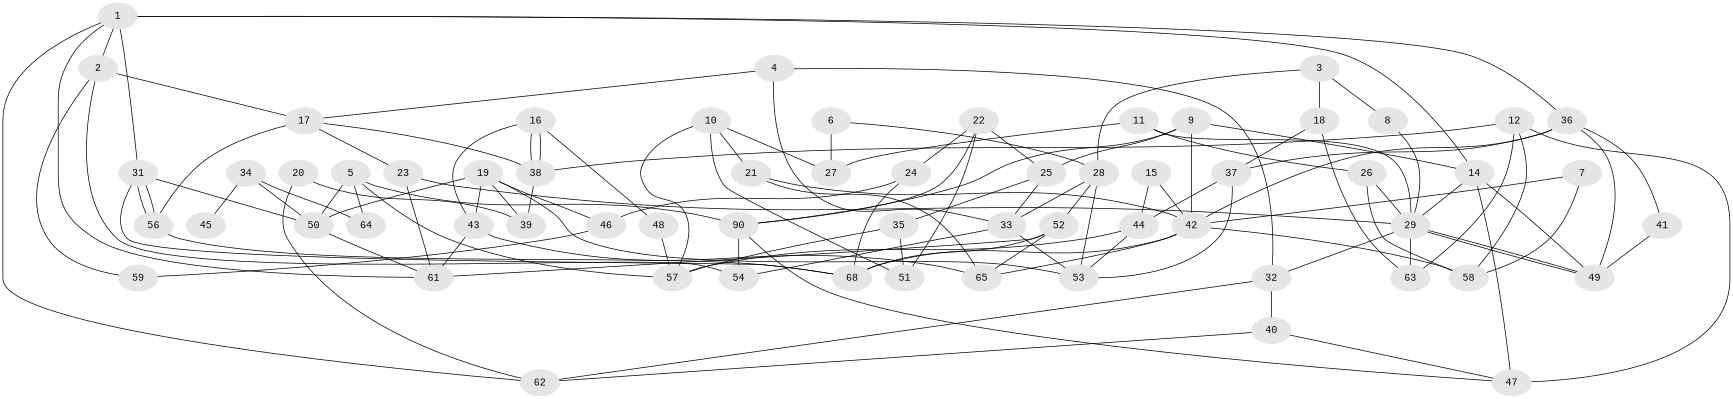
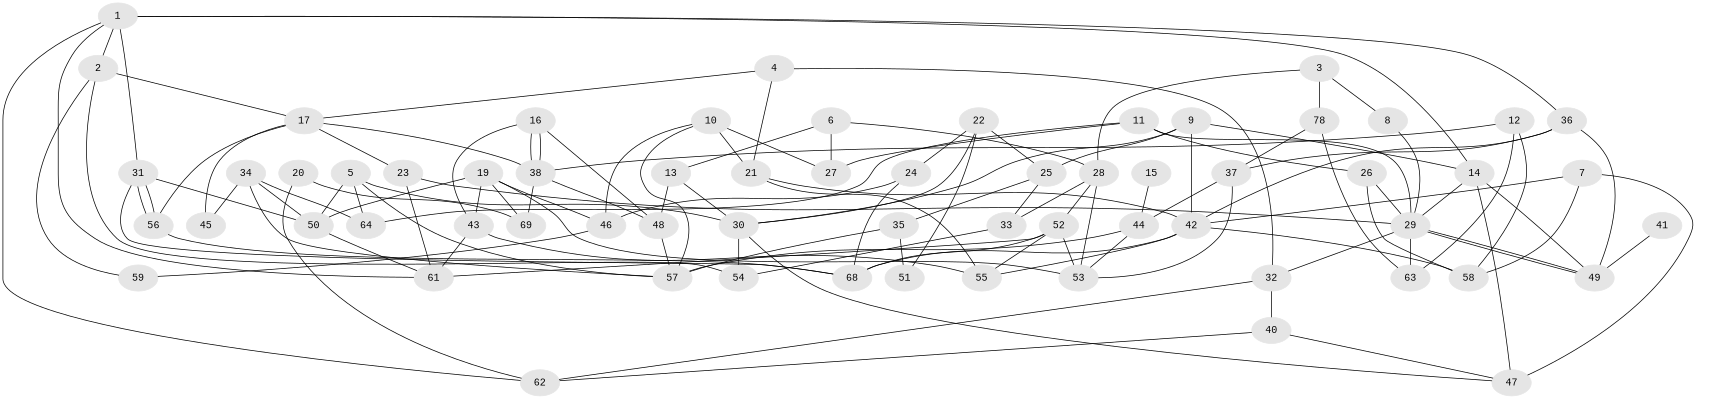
  graph {
    fontname="Liberation Mono"
    node [color=gray90 fontname="Liberation Mono" style=filled]
    edge [fontname="Liberation Mono"]
    1
    2
    14
    31
    36
    61
    62
    17
    54
    59
    47
    29
    49
    50
    56
    n16 [label=68]
    42
    37
    41
    38
    23
    45
    3
    8
-   18
+   18 [label=78]
    28
    63
    53
    33
    52
    4
    21
    32
-   55 [label=65]
+   55
    40
    5
-   30 [label=90]
+   30
    57
    64
    6
+   13
    27
    48
    7
    58
    9
    25
    35
    10
    46
    11
    26
    12
-   39
+   39 [label=69]
    15
    44
    16
    43
    19
    20
    22
    24
    51
    34
    1 -- 2
    1 -- 14
    1 -- 31
    1 -- 36
    1 -- 61
    1 -- 62
    2 -- 17
    2 -- 54
    2 -- 59
    14 -- 47
    14 -- 29
    14 -- 49
    31 -- 50
    31 -- 56
    31 -- 56
    31 -- n16
    36 -- 49
    36 -- 42
    36 -- 37
-   36 -- 41
    17 -- 56
    17 -- 38
    17 -- 23
+   17 -- 45
    29 -- 49
    29 -- 49
    29 -- 63
    29 -- 32
    50 -- 61
    56 -- n16
    42 -- n16
    42 -- 55
    42 -- 58
    37 -- 53
    37 -- 44
    41 -- 49
+   38 -- 48
    38 -- 39
    23 -- 61
    23 -- 29
    3 -- 8
    3 -- 18
    3 -- 28
    8 -- 29
    18 -- 37
    18 -- 63
    28 -- 53
    28 -- 33
    28 -- 52
    33 -- 54
-   33 -- 53
+   52 -- 53
    52 -- 61
    52 -- n16
    52 -- 55
    4 -- 17
-   4 -- 33
+   4 -- 21
    4 -- 32
    21 -- 42
    21 -- 55
    32 -- 62
    32 -- 40
    40 -- 62
    40 -- 47
    5 -- 50
    5 -- 30
    5 -- 57
    5 -- 64
    30 -- 54
    30 -- 47
    6 -- 28
+   6 -- 13
    6 -- 27
+   13 -- 30
+   13 -- 48
    48 -- 57
-   12 -- 47
+   7 -- 47
    7 -- 42
    7 -- 58
    9 -- 14
    9 -- 42
    9 -- 30
    9 -- 25
    25 -- 33
    25 -- 35
    35 -- 57
    35 -- 51
    10 -- 21
    10 -- 57
    10 -- 27
-   10 -- 51
+   10 -- 46
    46 -- 59
    11 -- 29
+   11 -- 64
    11 -- 27
    11 -- 26
    26 -- 29
    26 -- 58
    12 -- 38
    12 -- 63
    12 -- 58
-   15 -- 42
    15 -- 44
    44 -- 53
    44 -- 57
    16 -- 38
    16 -- 38
    16 -- 48
    16 -- 43
    43 -- 61
    43 -- 55
    19 -- 50
    19 -- 53
    19 -- 46
    19 -- 39
    19 -- 43
    20 -- 62
    20 -- 39
    22 -- 30
    22 -- 25
    22 -- 24
    22 -- 51
    24 -- n16
    24 -- 46
    34 -- 50
    34 -- 45
+   34 -- 57
    34 -- 64
  }
